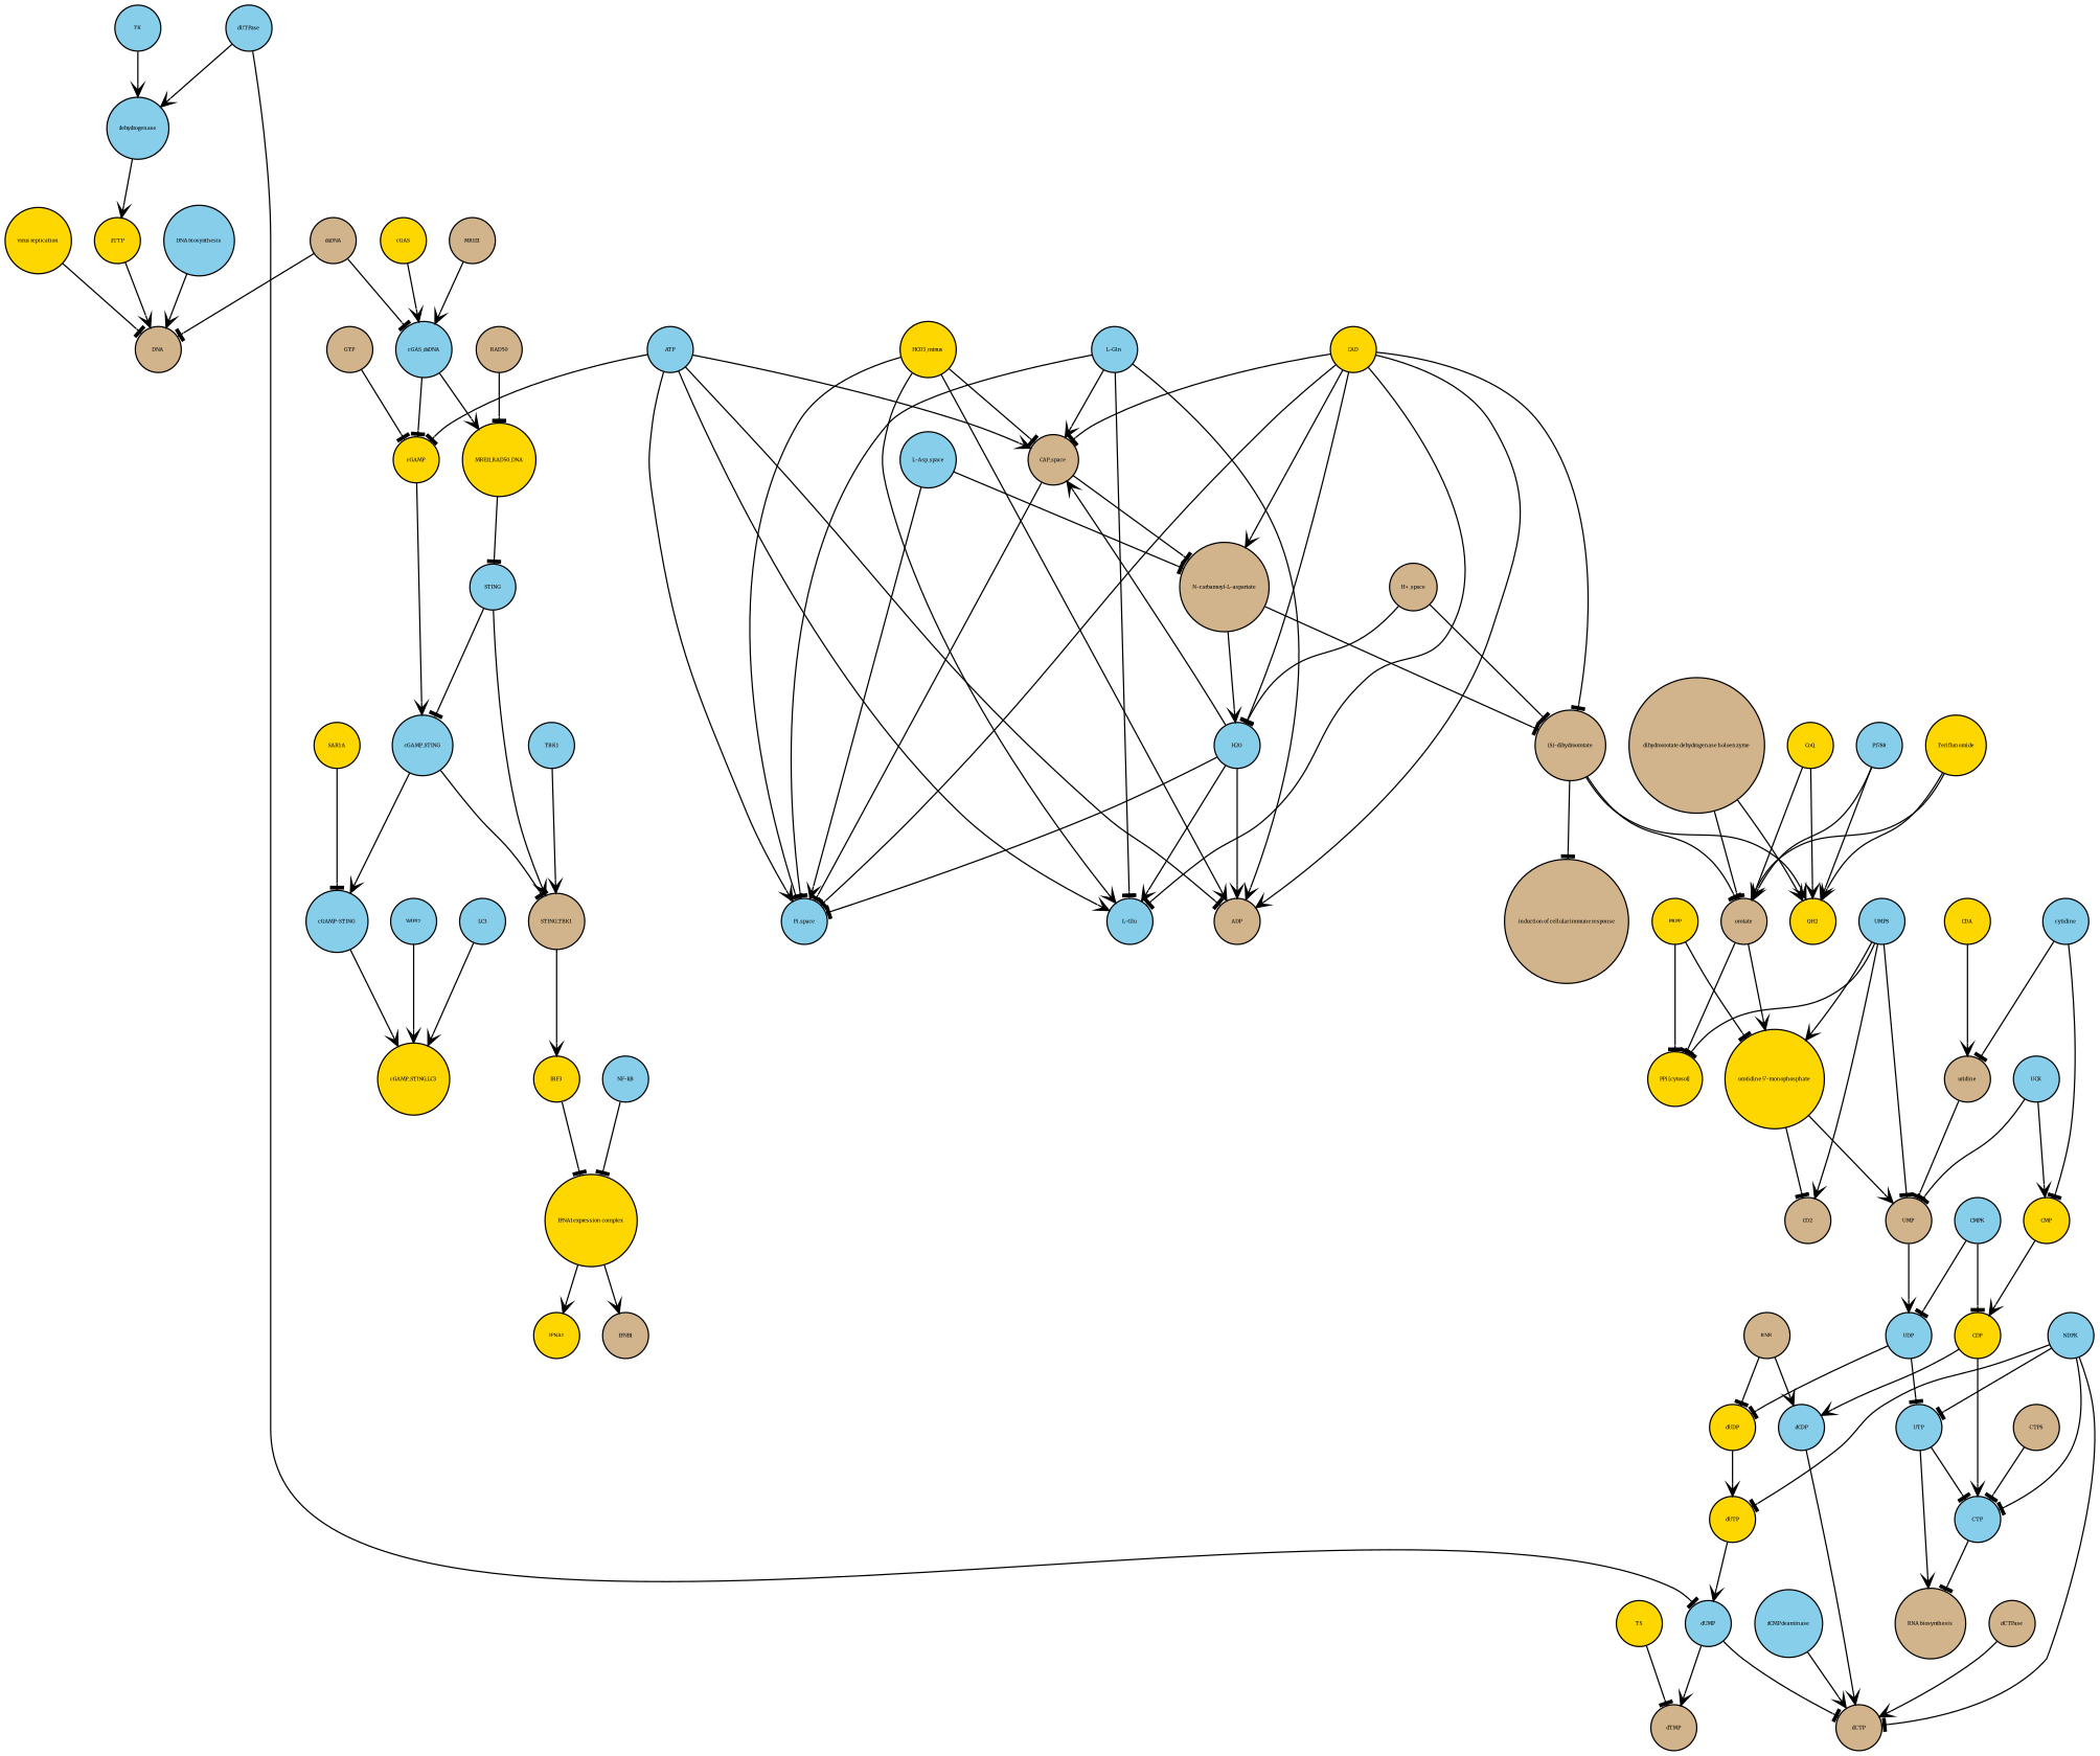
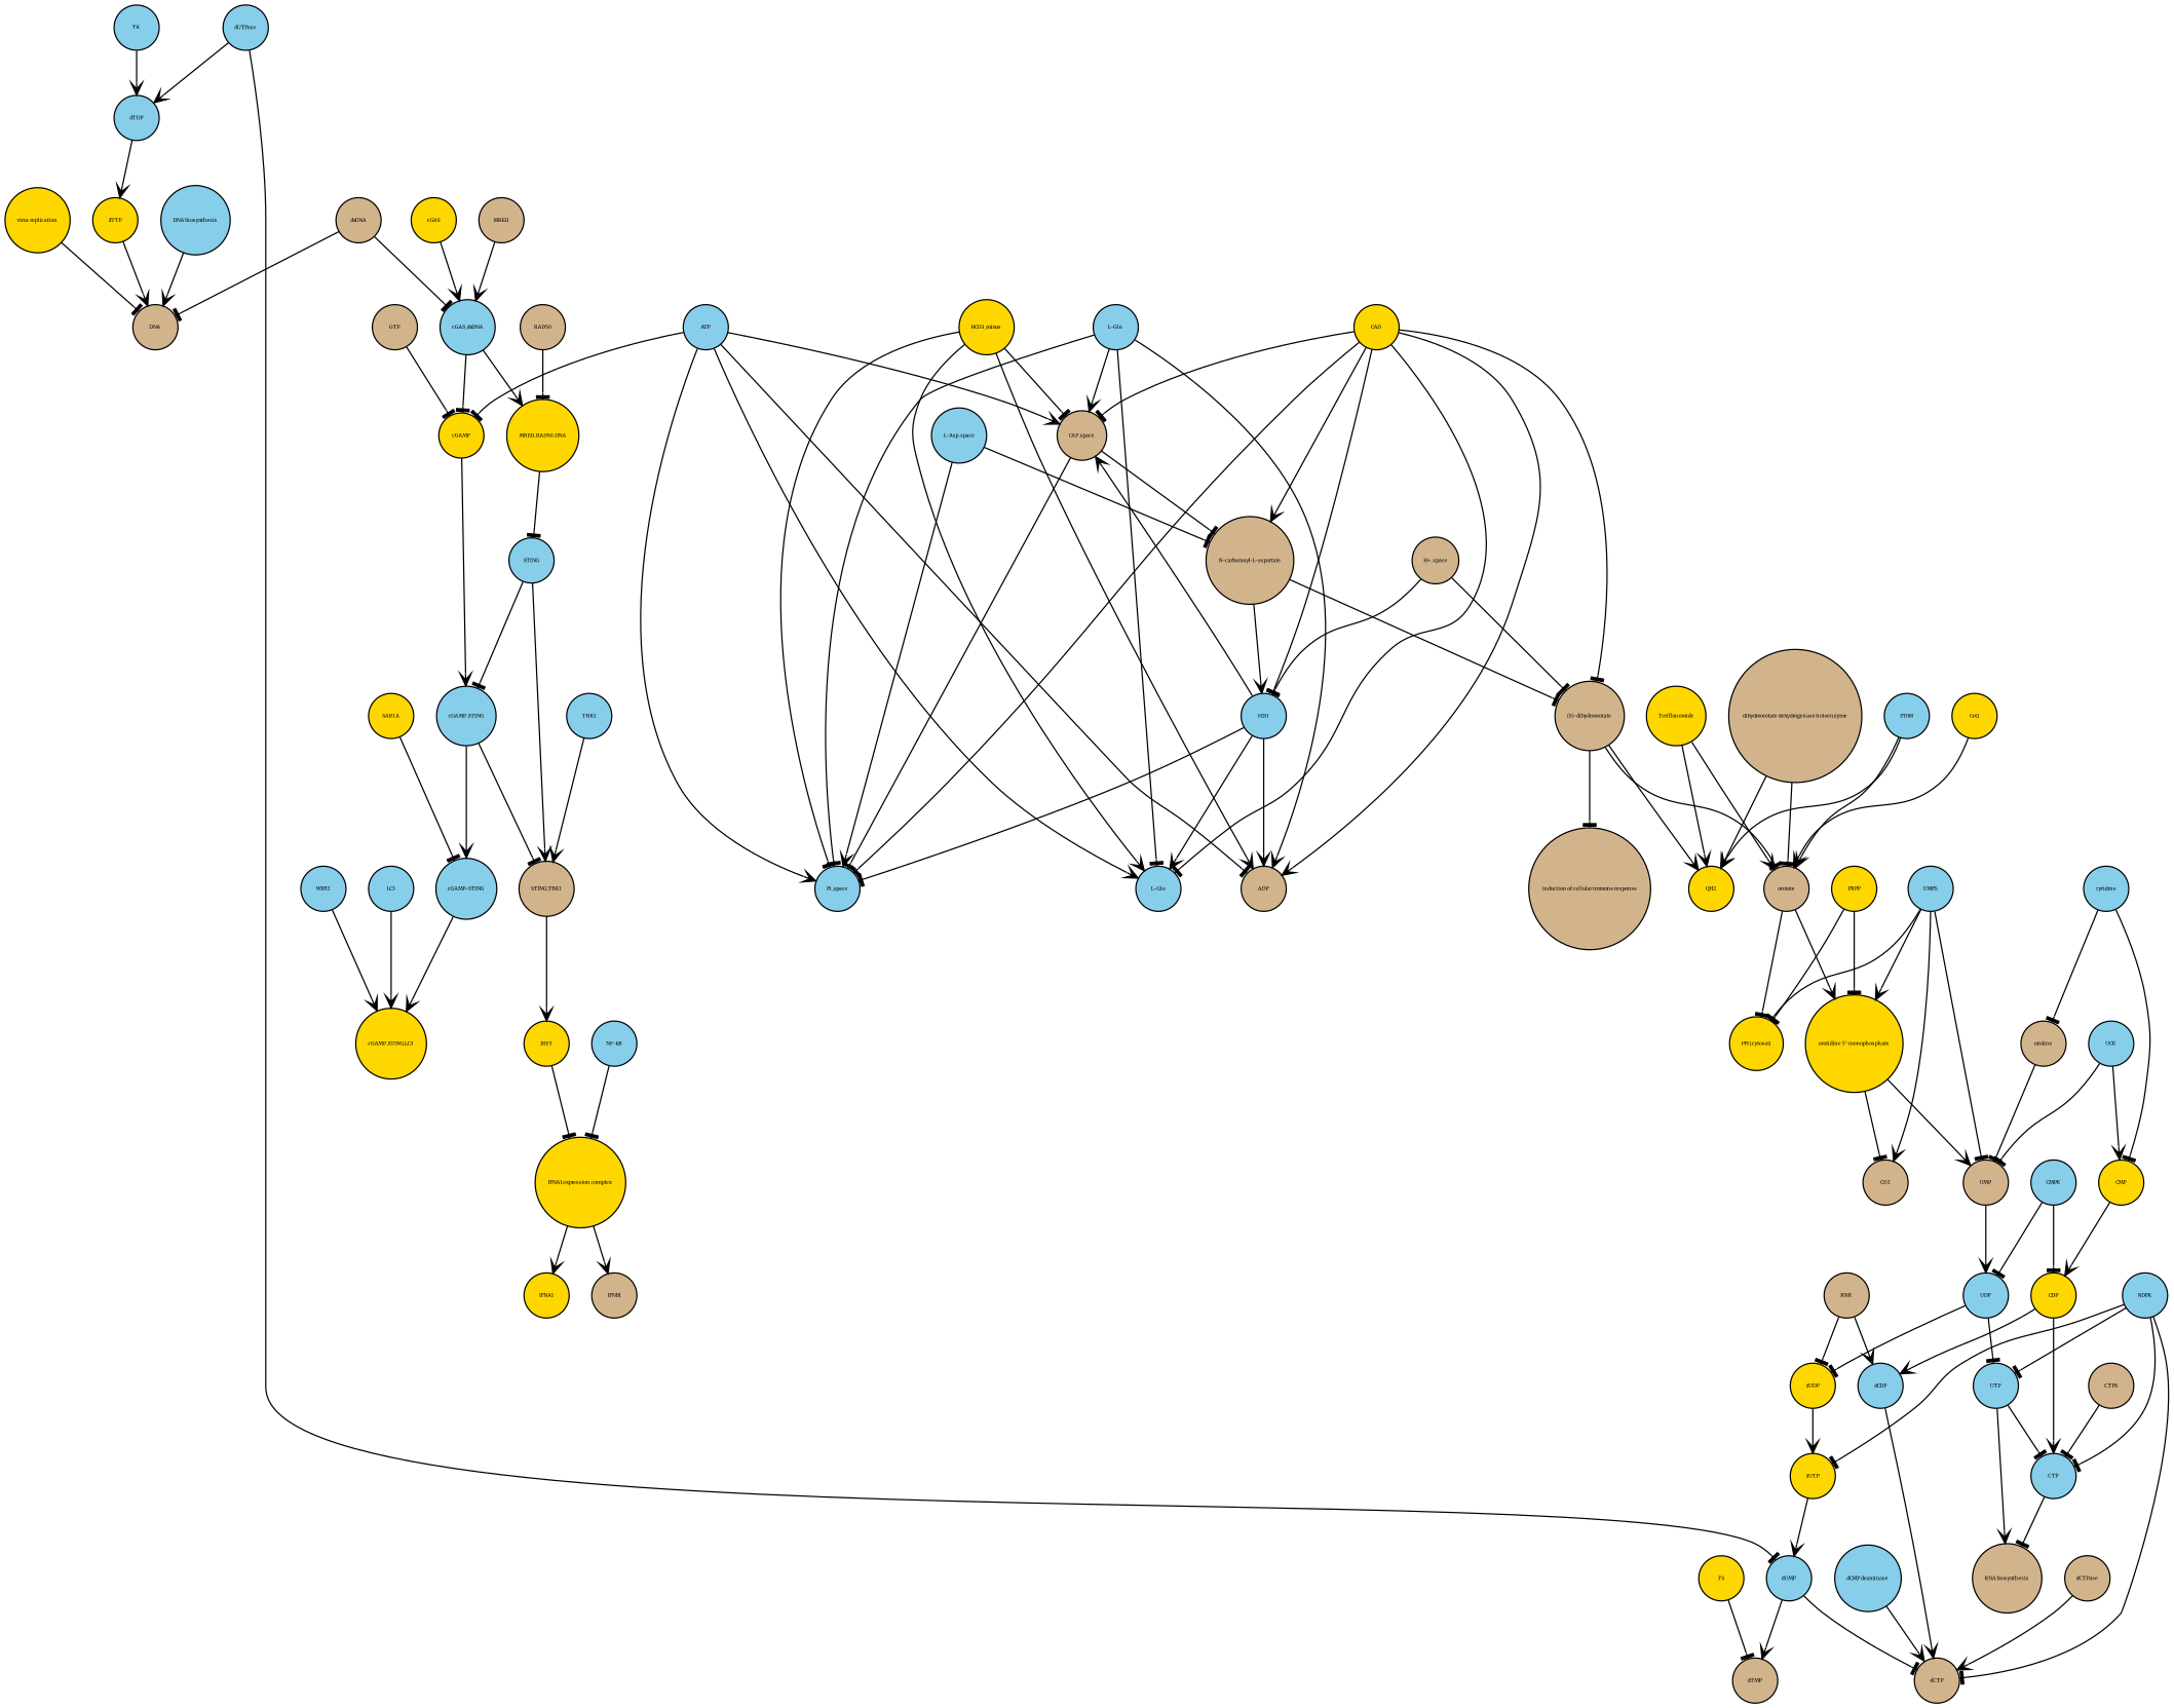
  strict digraph {
    fontname=Merriweather
    node [bipartite=0 cls="simple chemical" fillcolor=skyblue fontname=Merriweather fontsize=4 shape=circle style=filled]
    edge [arrowhead=vee fontname=Merriweather interaction_type=production]
    n1 [label=UTP]
    n2 [annotation="urn_miriam_obo.go_GO%3A0032774" cls=phenotype fillcolor=tan label="RNA biosynthesis"]
    n3 [label=CTP]
    n4 [fillcolor=tan label="(S)-dihydroorotate"]
    n5 [cls=phenotype fillcolor=tan label="induction of cellular immune response"]
    n6 [fillcolor=tan label=orotate]
    n7 [fillcolor=gold label=QH2]
    n8 [fillcolor=gold label="PPi [cytosol]"]
    n9 [fillcolor=gold label="orotidine 5'-monophosphate"]
    n10 [cls=macromolecule fillcolor=gold label=SAR1A]
    n11 [cls=complex label="cGAMP-STING"]
    n12 [cls=complex fillcolor=gold label=cGAMP_STING_LC3]
-   n13 [label=dehydrogenase]
+   n13 [label=dTDP]
    n14 [fillcolor=gold label=dTTP]
    n15 [cls="nucleic acid feature" fillcolor=tan label=DNA]
    n16 [fillcolor=tan label="H+_space"]
    n17 [label=H2O]
    n18 [fillcolor=tan label=CAP_space]
    n19 [label=Pi_space]
    n20 [fillcolor=tan label=ADP]
    n21 [label="L-Glu"]
    n22 [fillcolor=tan label="N-carbamoyl-L-aspartate"]
    n23 [fillcolor=gold label=Teriflunomide]
    n24 [fillcolor=gold label=CDP]
    n25 [label=dCDP]
    n26 [fillcolor=tan label=dCTP]
    n27 [fillcolor=tan label=dTMP]
    n28 [cls="nucleic acid feature" fillcolor=gold label=IFNA1]
    n29 [label=cytidine]
    n30 [fillcolor=gold label=CMP]
    n31 [fillcolor=tan label=uridine]
    n32 [fillcolor=tan label=UMP]
    n33 [fillcolor=gold label=PRPP]
    n34 [fillcolor=tan label=CO2]
    n35 [cls=macromolecule label=WIPI2]
-   n36 [cls=macromolecule fillcolor=gold label=CDA]
    n37 [cls="macromolecule multimer" fillcolor=gold label=IRF3]
    n38 [cls=complex fillcolor=gold label="IFNA1 expression complex"]
    n39 [cls="nucleic acid feature" fillcolor=tan label=IFNB1]
    n40 [fillcolor=tan label="dihydroorotate dehydrogenase holoenzyme"]
    n41 [cls=macromolecule label=dUTPase]
    n42 [label=dUMP]
    n43 [fillcolor=tan label=GTP]
    n44 [fillcolor=gold label=cGAMP]
    n45 [cls=complex label=cGAMP_STING]
    n46 [cls=complex fillcolor=tan label=STING_TBK1]
    n47 [annotation="urn_miriam_obo.go_GO%3A0071897" cls=phenotype label="DNA biosynthesis"]
    n48 [cls=macromolecule label=CMPK]
    n49 [label=UDP]
    n50 [fillcolor=gold label=dUDP]
    n51 [cls=macromolecule fillcolor=gold label=TS]
    n52 [cls=macromolecule label=TK]
    n53 [label="L-Asp_space"]
    n54 [label=ATP]
    n55 [fillcolor=gold label=HCO3_minus]
    n56 [fillcolor=tan label=dsDNA]
    n57 [cls=complex label=cGAS_dsDNA]
    n58 [cls=complex fillcolor=gold label=MRE11_RAD50_DNA]
    n59 [cls="macromolecule multimer" label=STING]
    n60 [cls="macromolecule multimer" label=UMPS]
    n61 [cls=macromolecule fillcolor=tan label=RNR]
    n62 [fillcolor=gold label=dUTP]
    n63 [cls="macromolecule multimer" fillcolor=tan label=RAD50]
    n64 [cls=macromolecule label=TBK1]
    n65 [fillcolor=gold label=CoQ]
    n66 [cls=macromolecule fillcolor=tan label=CTPS]
    n67 [cls=macromolecule fillcolor=gold label=cGAS]
    n68 [cls=macromolecule label=LC3]
    n69 [cls=macromolecule fillcolor=gold label=CAD]
    n70 [label=P1788]
    n71 [cls=macromolecule label=UCK]
    n72 [cls=complex label="NF-kB"]
    n73 [cls=phenotype fillcolor=gold label="virus replication"]
    n74 [cls=macromolecule label="dCMP deaminase"]
    n75 [cls="macromolecule multimer" fillcolor=tan label=MRE11]
    n76 [label="L-Gln"]
    n77 [cls=macromolecule label=NDPK]
    n78 [cls=macromolecule fillcolor=tan label=dCTPase]
    n1 -> n2 [interaction_type="necessary stimulation"]
    n1 -> n3 [arrowhead=tee]
    n3 -> n2 [arrowhead=tee interaction_type="necessary stimulation"]
    n4 -> n5 [arrowhead=tee interaction_type="necessary stimulation"]
    n4 -> n6 [arrowhead=tee]
    n4 -> n7
    n6 -> n8 [arrowhead=tee]
    n6 -> n9
    n9 -> n32
    n9 -> n34 [arrowhead=tee]
    n10 -> n11 [arrowhead=tee interaction_type=catalysis]
    n11 -> n12
    n13 -> n14
    n14 -> n15
    n16 -> n4 [arrowhead=tee]
    n16 -> n17 [arrowhead=tee]
    n17 -> n18
    n17 -> n19 [arrowhead=tee]
    n17 -> n20
    n17 -> n21
    n18 -> n19 [arrowhead=tee]
    n18 -> n22 [arrowhead=tee]
    n22 -> n4 [arrowhead=tee]
    n22 -> n17
    n23 -> n6 [annotation=urn_miriam_reactome_REACT_1698 interaction_type=inhibition]
    n23 -> n7 [annotation=urn_miriam_reactome_REACT_1698 interaction_type=inhibition]
    n24 -> n3
    n24 -> n25
    n25 -> n26
    n29 -> n30 [arrowhead=tee]
    n29 -> n31 [arrowhead=tee]
    n30 -> n24
    n31 -> n32 [arrowhead=tee]
    n32 -> n49
    n33 -> n8 [arrowhead=tee]
    n33 -> n9 [arrowhead=tee]
    n35 -> n12 [interaction_type=catalysis]
-   n36 -> n31 [interaction_type=catalysis]
    n37 -> n38 [arrowhead=tee]
    n38 -> n28 [interaction_type=stimulation]
    n38 -> n39 [interaction_type=stimulation]
    n40 -> n6 [annotation=urn_miriam_reactome_REACT_1698 arrowhead=tee interaction_type=catalysis]
    n40 -> n7 [annotation=urn_miriam_reactome_REACT_1698 interaction_type=catalysis]
    n41 -> n13
    n41 -> n42 [arrowhead=tee interaction_type=catalysis]
    n42 -> n26 [arrowhead=tee]
    n42 -> n27
    n43 -> n44 [arrowhead=tee]
    n44 -> n45
    n45 -> n11
    n45 -> n46 [arrowhead=tee]
    n46 -> n37 [interaction_type=catalysis]
    n47 -> n15 [interaction_type=catalysis]
    n48 -> n24 [arrowhead=tee interaction_type=catalysis]
    n48 -> n49 [arrowhead=tee interaction_type=catalysis]
    n49 -> n1 [arrowhead=tee]
    n49 -> n50 [arrowhead=tee]
    n50 -> n62
    n51 -> n27 [arrowhead=tee interaction_type=catalysis]
    n52 -> n13 [interaction_type=catalysis]
    n53 -> n19
    n53 -> n22 [arrowhead=tee]
    n54 -> n18
    n54 -> n19
    n54 -> n20 [arrowhead=tee]
    n54 -> n21
    n54 -> n44 [arrowhead=tee]
    n55 -> n18 [arrowhead=tee]
    n55 -> n19 [arrowhead=tee]
    n55 -> n20
    n55 -> n21
    n56 -> n15 [arrowhead=tee]
    n56 -> n57 [arrowhead=tee]
    n57 -> n44 [arrowhead=tee interaction_type=catalysis]
    n57 -> n58
    n58 -> n59 [arrowhead=tee interaction_type=catalysis]
    n59 -> n45 [arrowhead=tee]
    n59 -> n46
    n60 -> n8 [annotation=urn_miriam_reactome_REACT_1698 arrowhead=tee interaction_type=catalysis]
    n60 -> n9 [annotation=urn_miriam_reactome_REACT_1698 interaction_type=catalysis]
    n60 -> n32 [annotation=urn_miriam_reactome_REACT_1698 arrowhead=tee interaction_type=catalysis]
    n60 -> n34 [annotation=urn_miriam_reactome_REACT_1698 interaction_type=catalysis]
    n61 -> n25 [interaction_type=catalysis]
    n61 -> n50 [arrowhead=tee interaction_type=catalysis]
    n62 -> n42
    n63 -> n58 [arrowhead=tee]
    n64 -> n46
    n65 -> n6
-   n65 -> n7
    n66 -> n3 [arrowhead=tee interaction_type=catalysis]
    n67 -> n57
    n68 -> n12
    n69 -> n4 [annotation=urn_miriam_reactome_REACT_1698 arrowhead=tee interaction_type=catalysis]
    n69 -> n17 [annotation=urn_miriam_reactome_REACT_1698 arrowhead=tee interaction_type=catalysis]
    n69 -> n18 [annotation=urn_miriam_reactome_REACT_1698 arrowhead=tee interaction_type=catalysis]
    n69 -> n19 [annotation=urn_miriam_reactome_REACT_1698 arrowhead=tee interaction_type=catalysis]
    n69 -> n20 [annotation=urn_miriam_reactome_REACT_1698 interaction_type=catalysis]
    n69 -> n21 [annotation=urn_miriam_reactome_REACT_1698 arrowhead=tee interaction_type=catalysis]
    n69 -> n22 [annotation=urn_miriam_reactome_REACT_1698 interaction_type=catalysis]
    n70 -> n6 [annotation=urn_miriam_reactome_REACT_1698 interaction_type=inhibition]
    n70 -> n7 [annotation=urn_miriam_reactome_REACT_1698 interaction_type=inhibition]
    n71 -> n30 [interaction_type=catalysis]
    n71 -> n32 [arrowhead=tee interaction_type=catalysis]
    n72 -> n38 [arrowhead=tee]
    n73 -> n15 [arrowhead=tee interaction_type=inhibition]
    n74 -> n26 [interaction_type=catalysis]
    n75 -> n57
    n76 -> n18
    n76 -> n19 [arrowhead=tee]
    n76 -> n20
    n76 -> n21 [arrowhead=tee]
    n77 -> n1 [arrowhead=tee interaction_type=catalysis]
    n77 -> n3 [arrowhead=tee interaction_type=catalysis]
    n77 -> n26 [arrowhead=tee interaction_type=catalysis]
    n77 -> n62 [arrowhead=tee interaction_type=catalysis]
    n78 -> n26 [interaction_type=catalysis]
  }
